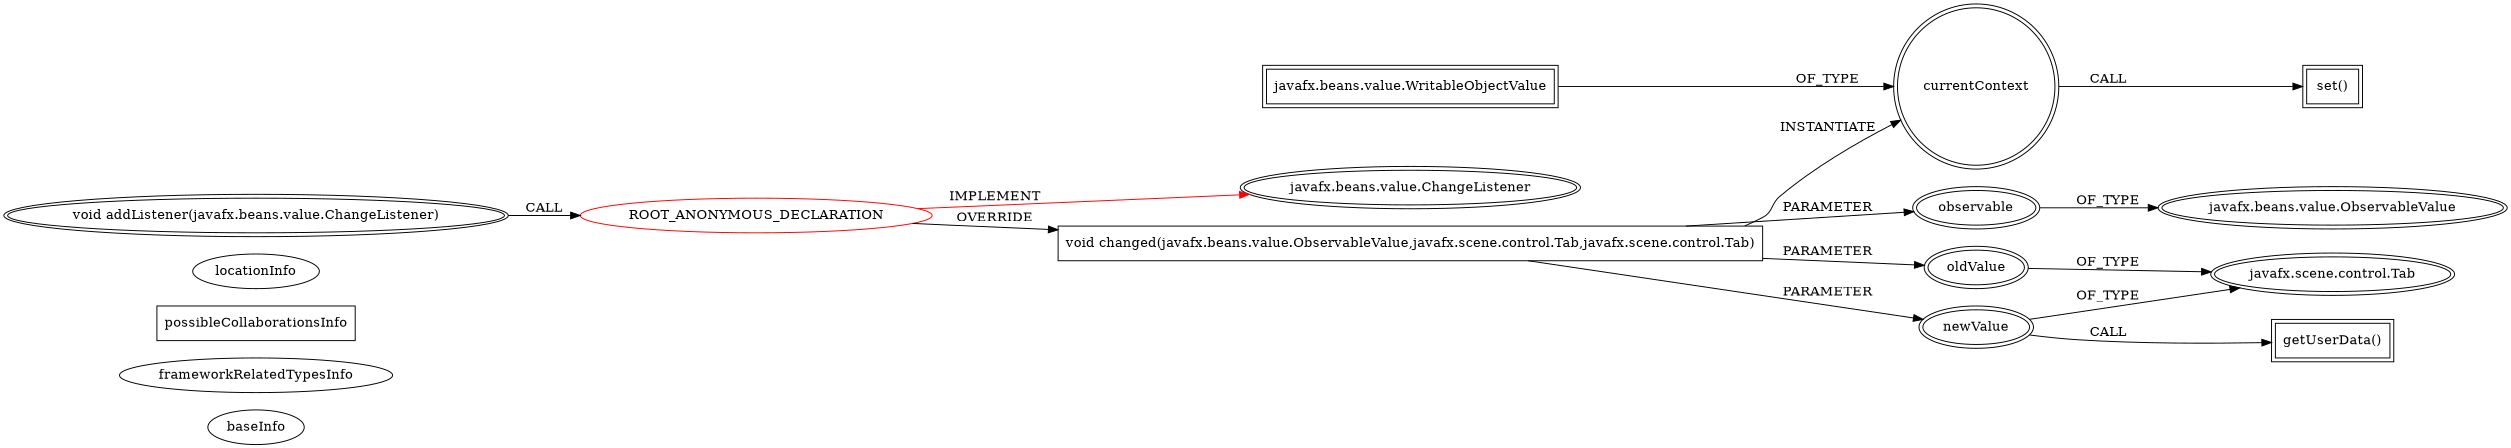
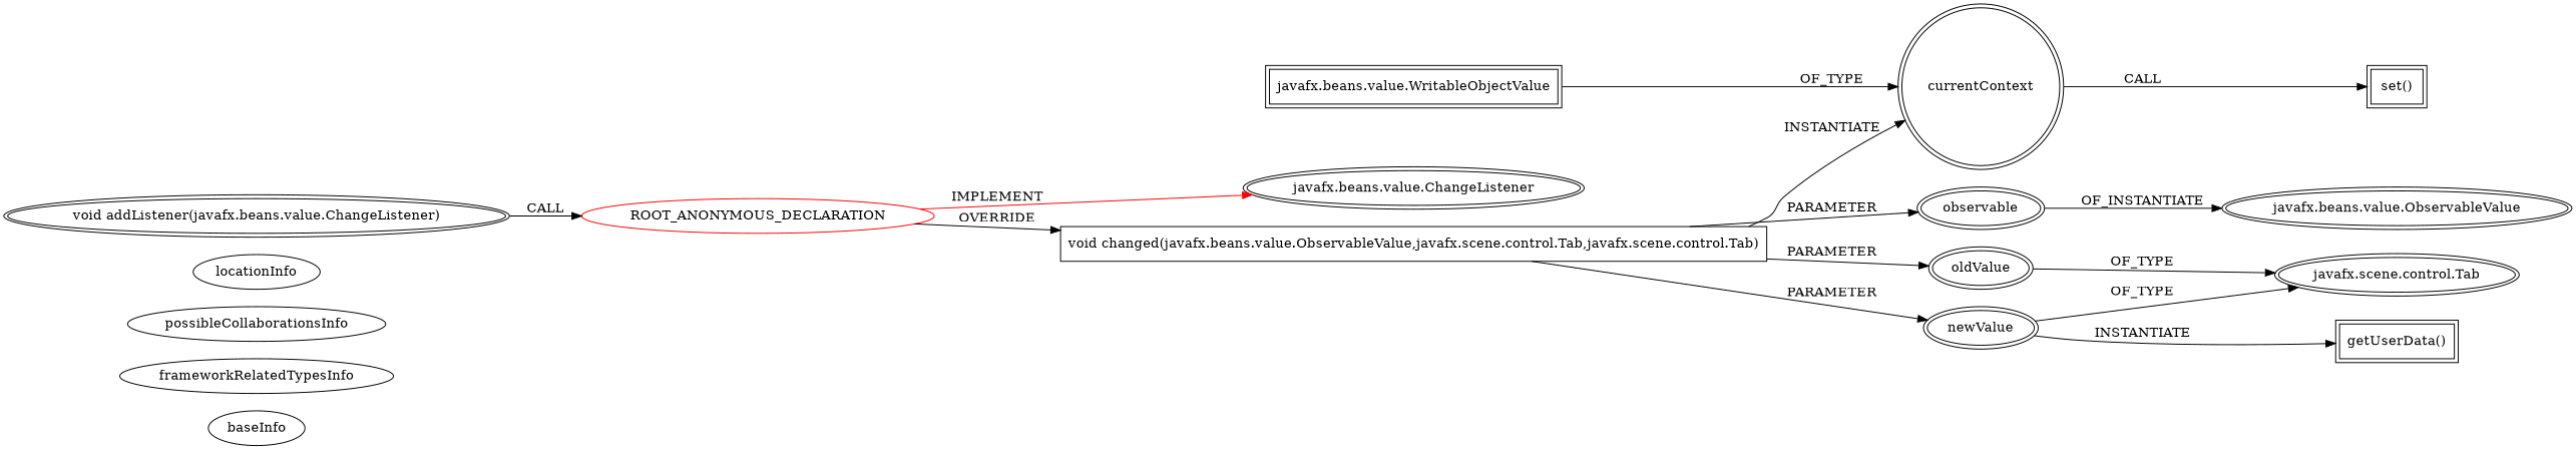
  digraph {
    rankdir=LR
    node [isFrameworkType=true peripheries=2]
    baseInfo [category=extension_graph graphId=1624 isAnonymous=true possibleRelation=false isFrameworkType="" peripheries=""]
    frameworkRelatedTypesInfo [0="javafx.beans.value.ChangeListener" isFrameworkType="" peripheries=""]
-   possibleCollaborationsInfo [shape=box isFrameworkType="" peripheries=""]
+   possibleCollaborationsInfo [isFrameworkType="" peripheries=""]
    locationInfo [contextSignature="void initialize()" filePath="/Xesenix-graph-editor/graph-editor-master/src/main/java/pl/xesenix/graph_editor/AppController.java" graphId=1624 projectName="Xesenix-graph-editor" isFrameworkType="" peripheries=""]
    n5 [color=red isFrameworkType=false label=ROOT_ANONYMOUS_DECLARATION vertexType=ROOT_ANONYMOUS_DECLARATION peripheries=""]
    n6 [label="javafx.beans.value.ChangeListener" vertexType=FRAMEWORK_INTERFACE_TYPE]
    n7 [isFrameworkType=false label="void changed(javafx.beans.value.ObservableValue,javafx.scene.control.Tab,javafx.scene.control.Tab)" shape=box vertexType=OVERRIDING_METHOD_DECLARATION peripheries=""]
    n8 [label=observable vertexType=PARAMETER_DECLARATION]
    n9 [label=oldValue vertexType=PARAMETER_DECLARATION]
    n10 [label=newValue vertexType=PARAMETER_DECLARATION]
    n11 [label=currentContext shape=circle vertexType=VARIABLE_EXPRESION]
    n12 [label="void addListener(javafx.beans.value.ChangeListener)" vertexType=OUTSIDE_CALL]
    n13 [label="javafx.beans.value.ObservableValue" vertexType=FRAMEWORK_INTERFACE_TYPE]
    n14 [label="javafx.scene.control.Tab" vertexType=FRAMEWORK_CLASS_TYPE]
    n15 [label="getUserData()" shape=box vertexType=INSIDE_CALL]
    n16 [label="set()" shape=box vertexType=INSIDE_CALL]
    n17 [label="javafx.beans.value.WritableObjectValue" shape=box vertexType=FRAMEWORK_INTERFACE_TYPE]
    n5 -> n6 [color=red label=IMPLEMENT]
    n5 -> n7 [label=OVERRIDE]
    n7 -> n8 [label=PARAMETER]
    n7 -> n9 [label=PARAMETER]
    n7 -> n10 [label=PARAMETER]
    n7 -> n11 [label=INSTANTIATE]
-   n8 -> n13 [label=OF_TYPE]
+   n8 -> n13 [label=OF_INSTANTIATE]
    n9 -> n14 [label=OF_TYPE]
    n10 -> n14 [label=OF_TYPE]
-   n10 -> n15 [label=CALL]
+   n10 -> n15 [label=INSTANTIATE]
    n11 -> n16 [label=CALL]
    n12 -> n5 [label=CALL]
    n17 -> n11 [label=OF_TYPE]
  }
